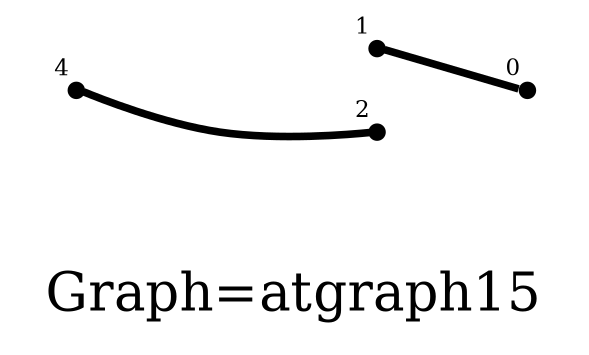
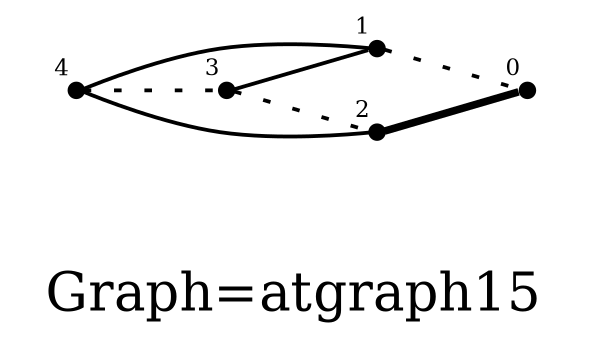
  graph {
    label="Graph=atgraph15"
    labelloc=bottom
    rankdir=LR
    node [fontsize=6 shape=point]
    edge [style=dotted]
    0 [xlabel=0]
    1 [xlabel=1]
    2 [xlabel=2]
+   3 [xlabel=3]
    4 [xlabel=4]
-   1 -- 0 [style=bold]
-   4 -- 2 [style=bold]
+   1 -- 0
+   2 -- 0 [style=bold]
+   3 -- 1 [style=solid]
+   3 -- 2
+   4 -- 1 [style=solid]
+   4 -- 2 [style=solid]
+   4 -- 3
  }
